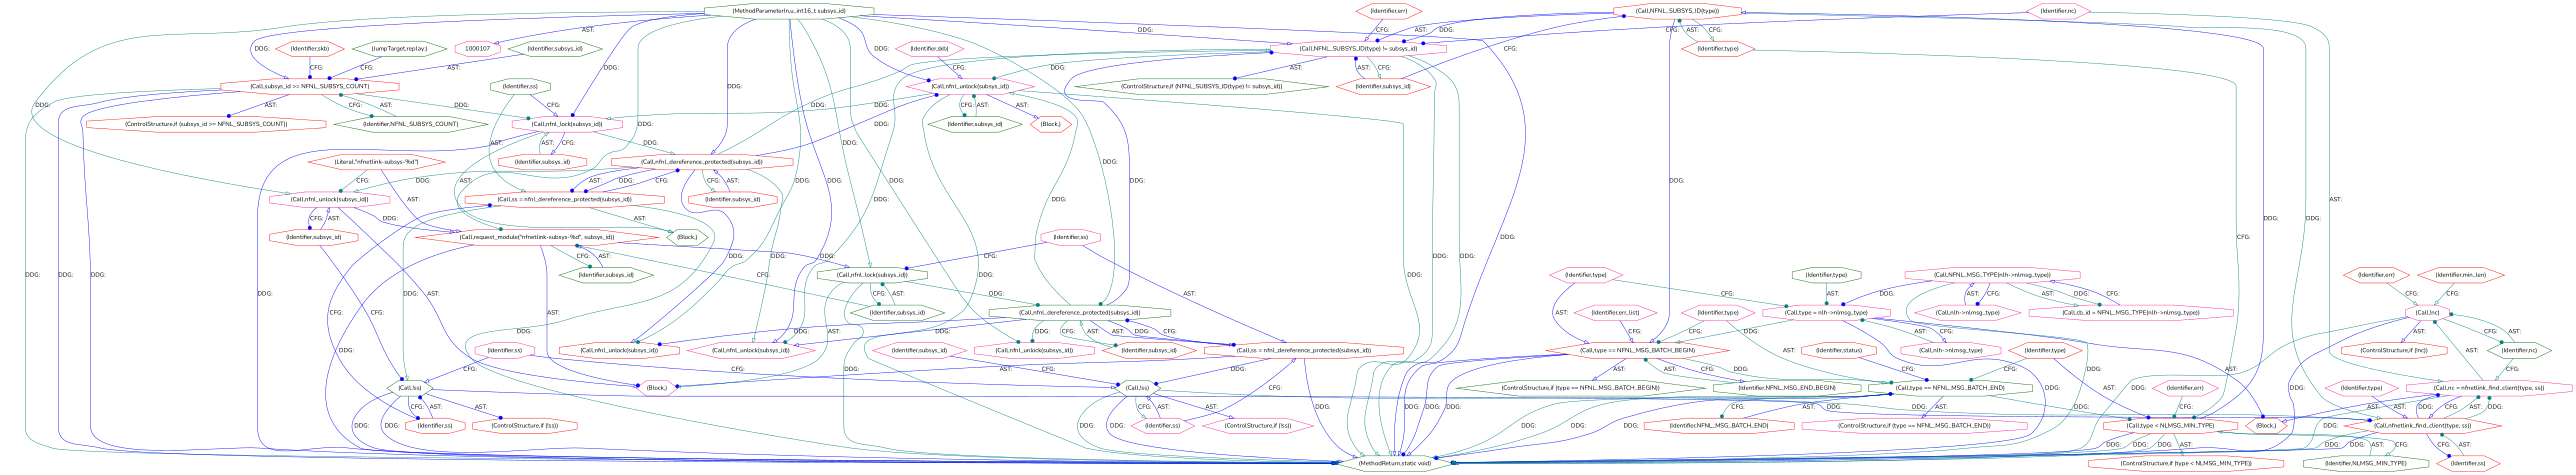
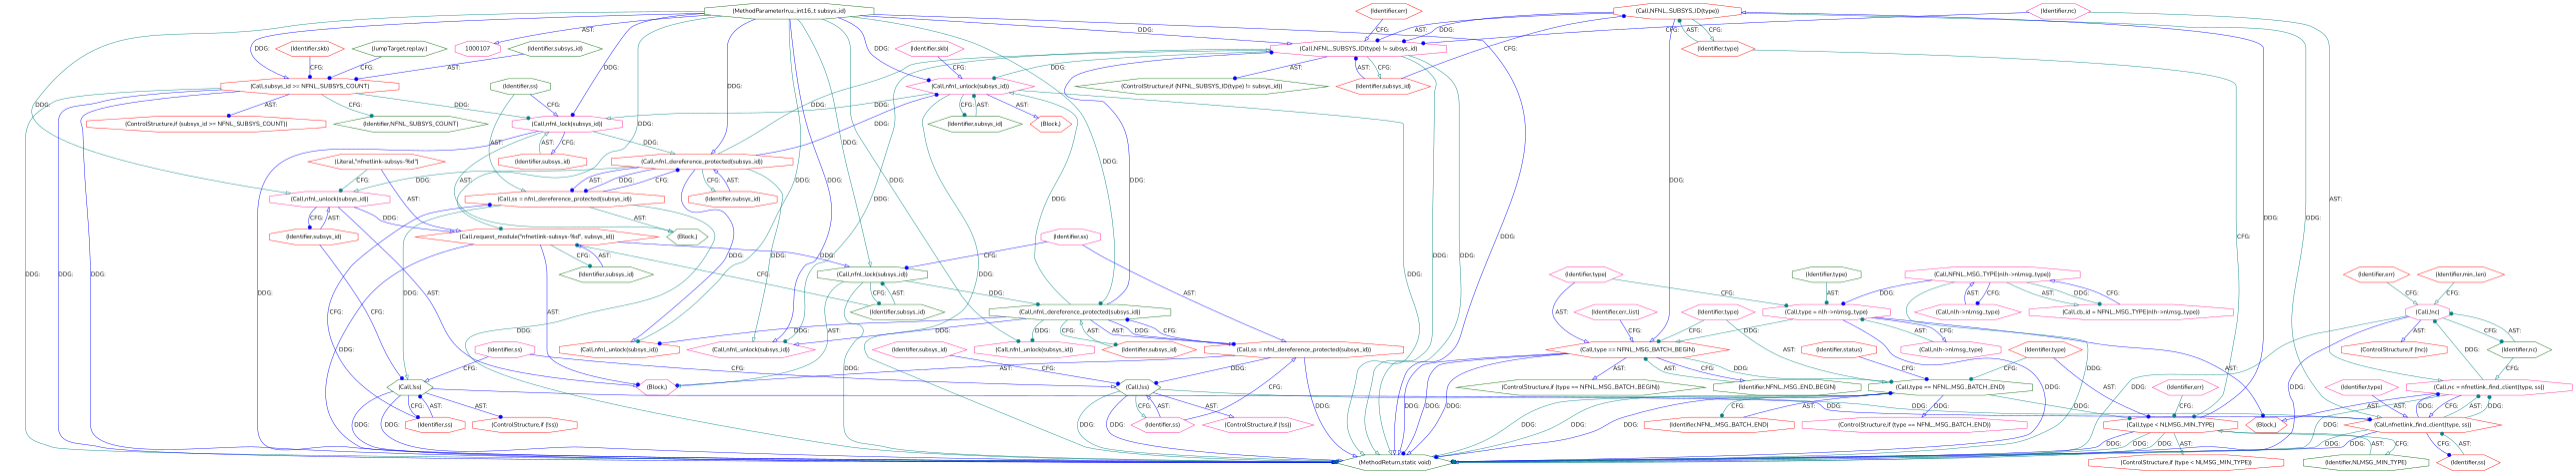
  digraph {
    fontname=Nunito
    node [color=red fontname=Nunito shape=hexagon]
    edge [arrowhead=onormal color=blue fontname=Nunito]
    n1 [color=deeppink label="(Call,!nc)" shape=octagon]
    n2 [color=darkgreen label="(Identifier,nc)"]
    n3 [label="(ControlStructure,if (!nc))" shape=octagon]
    n4 [color=darkgreen label="(MethodReturn,static void)"]
    n5 [color=deeppink label="(Call,nc = nfnetlink_find_client(type, ss))" shape=octagon]
    n6 [label="(Call,nfnetlink_find_client(type, ss))"]
    n7 [label="(Block,)"]
    n8 [label="(Identifier,ss)"]
    n9 [label="(Call,NFNL_SUBSYS_ID(type))" shape=octagon]
    n10 [color=deeppink label="(Call,NFNL_SUBSYS_ID(type) != subsys_id)" shape=octagon]
    n11 [label="(Identifier,type)"]
    n12 [label="(Call,type == NFNL_MSG_BATCH_BEGIN)"]
    n13 [color=deeppink label="(Call,nfnl_unlock(subsys_id))"]
    n14 [color=deeppink label="(Call,nfnl_unlock(subsys_id))"]
    n15 [color=darkgreen label="(ControlStructure,if (NFNL_SUBSYS_ID(type) != subsys_id))"]
    n16 [label="(Identifier,subsys_id)"]
    n17 [label="(Call,type < NLMSG_MIN_TYPE)" shape=octagon]
    n18 [color=darkgreen label="(Identifier,NLMSG_MIN_TYPE)" shape=octagon]
    n19 [label="(ControlStructure,if (type < NLMSG_MIN_TYPE))" shape=octagon]
    n20 [color=darkgreen label="(Call,type == NFNL_MSG_BATCH_END)" shape=octagon]
    n21 [color=deeppink label="(ControlStructure,if (type == NFNL_MSG_BATCH_END))" shape=octagon]
    n22 [label="(Identifier,NFNL_MSG_BATCH_END)" shape=octagon]
    n23 [color=darkgreen label="(Identifier,NFNL_MSG_END_BEGIN)" shape=octagon]
    n24 [color=darkgreen label="(ControlStructure,if (type == NFNL_MSG_BATCH_BEGIN))"]
    n25 [color=deeppink label="(Call,type = nlh->nlmsg_type)" shape=octagon]
    n26 [color=deeppink label="(Call,nlh->nlmsg_type)" shape=octagon]
    n27 [color=deeppink label="(Call,NFNL_MSG_TYPE(nlh->nlmsg_type))" shape=octagon]
    n28 [color=deeppink label="(Call,nlh->nlmsg_type)"]
    n29 [color=deeppink label="(Call,cb_id = NFNL_MSG_TYPE(nlh->nlmsg_type))" shape=octagon]
    n30 [color=darkgreen label="(Call,!ss)"]
    n31 [color=deeppink label="(ControlStructure,if (!ss))"]
    n32 [color=deeppink label="(Identifier,ss)"]
    n33 [label="(Call,ss = nfnl_dereference_protected(subsys_id))" shape=octagon]
    n34 [color=darkgreen label="(Call,nfnl_dereference_protected(subsys_id))" shape=octagon]
    n35 [color=deeppink label="(Block,)"]
    n36 [label="(Identifier,subsys_id)"]
    n37 [label="(Call,nfnl_unlock(subsys_id))" shape=octagon]
    n38 [color=deeppink label="(Call,nfnl_unlock(subsys_id))" shape=octagon]
    n39 [color=deeppink label="(Call,nfnl_lock(subsys_id))" shape=octagon]
    n40 [color=darkgreen label="(Identifier,subsys_id)"]
    n41 [label="(Block,)"]
    n42 [color=darkgreen label="(Call,nfnl_lock(subsys_id))" shape=octagon]
    n43 [color=darkgreen label="(Identifier,subsys_id)"]
    n44 [label="(Call,request_module(\"nfnetlink-subsys-%d\", subsys_id))"]
    n45 [color=darkgreen label="(Identifier,subsys_id)"]
    n46 [color=deeppink label="(Call,nfnl_unlock(subsys_id))" shape=octagon]
    n47 [label="(Identifier,subsys_id)" shape=octagon]
    n48 [color=darkgreen label="(Call,!ss)"]
    n49 [label="(Call,nfnl_dereference_protected(subsys_id))" shape=octagon]
    n50 [label="(Call,ss = nfnl_dereference_protected(subsys_id))" shape=octagon]
    n51 [label="(Identifier,subsys_id)" shape=octagon]
    n52 [color=darkgreen label="(Block,)"]
    n53 [label="(Identifier,subsys_id)" shape=octagon]
    n54 [color=darkgreen label="(MethodParameterIn,u_int16_t subsys_id)" shape=octagon]
    n55 [label="(Call,subsys_id >= NFNL_SUBSYS_COUNT)" shape=octagon]
    1000107 [color=deeppink shape=octagon]
    n57 [label="(ControlStructure,if (subsys_id >= NFNL_SUBSYS_COUNT))" shape=octagon]
    n58 [color=darkgreen label="(Identifier,NFNL_SUBSYS_COUNT)"]
    n59 [label="(ControlStructure,if (!ss))" shape=octagon]
    n60 [label="(Identifier,ss)" shape=octagon]
    n61 [color=deeppink label="(Identifier,type)"]
    n62 [color=deeppink label="(Identifier,err_list)"]
    n63 [color=deeppink label="(Identifier,skb)"]
    n64 [label="(Identifier,min_len)"]
    n65 [color=deeppink label="(Identifier,nc)"]
    n66 [color=darkgreen label="(Identifier,type)" shape=octagon]
    n67 [color=deeppink label="(Identifier,type)"]
    n68 [color=deeppink label="(Identifier,subsys_id)"]
    n69 [label="(Literal,\"nfnetlink-subsys-%d\")"]
    n70 [label="(Identifier,skb)"]
    n71 [color=darkgreen label="(JumpTarget,replay:)"]
    n72 [color=deeppink label="(Identifier,ss)" shape=octagon]
    n73 [color=deeppink label="(Identifier,ss)" shape=octagon]
    n74 [color=deeppink label="(Identifier,err)"]
    n75 [label="(Identifier,type)"]
    n76 [label="(Identifier,status)" shape=octagon]
    n77 [label="(Identifier,err)"]
    n78 [label="(Identifier,err)"]
    n79 [color=darkgreen label="(Identifier,ss)" shape=octagon]
    n80 [color=deeppink label="(Identifier,type)"]
    n81 [color=darkgreen label="(Identifier,subsys_id)"]
    n1 -> n2 [arrowhead=dot color=teal label="CFG: "]
    n1 -> n3 [label="AST: "]
    n1 -> n4 [color=teal label="DDG: "]
    n1 -> n4 [arrowhead=dot label="DDG: "]
    n2 -> n1 [arrowhead=dot color=teal label="AST: "]
    n2 -> n5 [color=teal label="CFG: "]
-   n5 -> n1 [arrowhead=dot color=teal label="AST: "]
+   n5 -> n1 [arrowhead=dot color=teal label="DDG: "]
    n5 -> n4 [color=teal label="DDG: "]
    n5 -> n6 [label="CFG: "]
    n5 -> n7 [label="AST: "]
    n6 -> n4 [arrowhead=dot color=teal label="DDG: "]
    n6 -> n4 [arrowhead=dot label="DDG: "]
    n6 -> n5 [arrowhead=dot color=teal label="AST: "]
    n6 -> n5 [arrowhead=dot color=teal label="DDG: "]
    n6 -> n5 [arrowhead=dot label="DDG: "]
    n6 -> n8 [arrowhead=dot label="CFG: "]
    n8 -> n6 [arrowhead=dot color=teal label="AST: "]
    n9 -> n6 [color=teal label="DDG: "]
    n9 -> n10 [arrowhead=dot label="AST: "]
    n9 -> n10 [arrowhead=dot label="DDG: "]
    n9 -> n11 [color=teal label="CFG: "]
    n9 -> n12 [label="DDG: "]
    n10 -> n4 [color=teal label="DDG: "]
    n10 -> n4 [color=teal label="DDG: "]
    n10 -> n13 [arrowhead=dot color=teal label="DDG: "]
    n10 -> n14 [arrowhead=dot color=teal label="DDG: "]
    n10 -> n15 [arrowhead=dot label="AST: "]
    n10 -> n16 [color=teal label="CFG: "]
    n11 -> n9 [arrowhead=dot color=teal label="AST: "]
    n11 -> n17 [arrowhead=dot color=teal label="CFG: "]
    n12 -> n4 [label="DDG: "]
    n12 -> n4 [arrowhead=dot label="DDG: "]
    n12 -> n4 [label="DDG: "]
    n12 -> n20 [arrowhead=dot color=teal label="DDG: "]
    n12 -> n23 [label="CFG: "]
    n12 -> n24 [label="AST: "]
    n13 -> n4 [arrowhead=dot color=teal label="DDG: "]
    n13 -> n4 [color=teal label="DDG: "]
    n13 -> n39 [color=teal label="DDG: "]
    n13 -> n40 [arrowhead=dot color=teal label="CFG: "]
    n13 -> n41 [label="AST: "]
    n16 -> n9 [arrowhead=dot label="CFG: "]
    n16 -> n10 [arrowhead=dot label="AST: "]
    n17 -> n4 [arrowhead=dot label="DDG: "]
    n17 -> n4 [arrowhead=dot color=teal label="DDG: "]
    n17 -> n4 [color=teal label="DDG: "]
    n17 -> n9 [label="DDG: "]
    n17 -> n18 [color=teal label="CFG: "]
    n17 -> n19 [color=teal label="AST: "]
    n18 -> n17 [color=teal label="AST: "]
    n20 -> n4 [color=teal label="DDG: "]
    n20 -> n4 [color=teal label="DDG: "]
    n20 -> n4 [arrowhead=dot label="DDG: "]
    n20 -> n17 [arrowhead=dot color=teal label="DDG: "]
-   n20 -> n21 [label="AST: "]
+   n20 -> n21 [label="DDG: "]
    n20 -> n22 [arrowhead=dot color=teal label="CFG: "]
    n22 -> n20 [arrowhead=dot label="AST: "]
    n23 -> n12 [arrowhead=dot color=teal label="AST: "]
    n25 -> n4 [label="DDG: "]
    n25 -> n7 [arrowhead=dot label="AST: "]
    n25 -> n12 [color=teal label="DDG: "]
    n25 -> n26 [label="CFG: "]
    n26 -> n25 [arrowhead=dot color=teal label="AST: "]
    n27 -> n4 [arrowhead=dot color=teal label="DDG: "]
    n27 -> n25 [arrowhead=dot label="DDG: "]
    n27 -> n28 [arrowhead=dot label="CFG: "]
    n27 -> n29 [color=teal label="AST: "]
    n27 -> n29 [arrowhead=dot color=teal label="DDG: "]
    n28 -> n27 [label="AST: "]
    n29 -> n27 [label="CFG: "]
    n30 -> n4 [color=teal label="DDG: "]
    n30 -> n4 [label="DDG: "]
    n30 -> n6 [color=teal label="DDG: "]
    n30 -> n31 [label="AST: "]
    n30 -> n32 [color=teal label="CFG: "]
    n32 -> n30 [label="AST: "]
    n32 -> n33 [label="CFG: "]
    n33 -> n4 [label="DDG: "]
    n33 -> n30 [arrowhead=dot label="DDG: "]
    n33 -> n34 [arrowhead=dot label="CFG: "]
    n33 -> n35 [arrowhead=dot label="AST: "]
    n34 -> n10 [arrowhead=dot label="DDG: "]
    n34 -> n13 [color=teal label="DDG: "]
    n34 -> n14 [label="DDG: "]
    n34 -> n33 [label="AST: "]
    n34 -> n33 [arrowhead=dot label="DDG: "]
    n34 -> n36 [arrowhead=dot color=teal label="CFG: "]
    n34 -> n37 [arrowhead=dot label="DDG: "]
    n34 -> n38 [arrowhead=dot color=teal label="DDG: "]
    n36 -> n34 [color=teal label="AST: "]
    n39 -> n4 [label="DDG: "]
    n39 -> n49 [color=teal label="DDG: "]
    n39 -> n52 [color=teal label="AST: "]
    n39 -> n53 [label="CFG: "]
    n40 -> n13 [arrowhead=dot color=teal label="AST: "]
    n42 -> n4 [color=teal label="DDG: "]
    n42 -> n34 [arrowhead=dot color=teal label="DDG: "]
    n42 -> n35 [color=teal label="AST: "]
    n42 -> n43 [arrowhead=dot color=teal label="CFG: "]
    n43 -> n42 [arrowhead=dot color=teal label="AST: "]
    n43 -> n44 [arrowhead=dot color=teal label="CFG: "]
    n44 -> n4 [arrowhead=dot label="DDG: "]
    n44 -> n35 [arrowhead=dot label="AST: "]
    n44 -> n42 [label="DDG: "]
    n44 -> n45 [arrowhead=dot color=teal label="CFG: "]
    n45 -> n44 [label="AST: "]
    n46 -> n35 [label="AST: "]
    n46 -> n44 [label="DDG: "]
    n46 -> n47 [arrowhead=dot label="CFG: "]
    n47 -> n46 [label="AST: "]
    n47 -> n48 [arrowhead=dot label="CFG: "]
    n48 -> n4 [label="DDG: "]
    n48 -> n4 [label="DDG: "]
    n48 -> n6 [arrowhead=dot label="DDG: "]
    n48 -> n59 [arrowhead=dot label="AST: "]
    n48 -> n60 [arrowhead=dot label="CFG: "]
    n49 -> n10 [color=teal label="DDG: "]
    n49 -> n13 [arrowhead=dot label="DDG: "]
    n49 -> n14 [color=teal label="DDG: "]
    n49 -> n37 [label="DDG: "]
    n49 -> n46 [color=teal label="DDG: "]
    n49 -> n50 [arrowhead=dot label="AST: "]
    n49 -> n50 [arrowhead=dot label="DDG: "]
    n49 -> n51 [color=teal label="CFG: "]
    n50 -> n4 [color=teal label="DDG: "]
    n50 -> n48 [color=teal label="DDG: "]
    n50 -> n49 [arrowhead=dot label="CFG: "]
    n50 -> n52 [color=teal label="AST: "]
    n51 -> n49 [label="AST: "]
    n53 -> n39 [color=teal label="AST: "]
    n54 -> n4 [label="DDG: "]
    n54 -> n10 [label="DDG: "]
    n54 -> n13 [arrowhead=dot label="DDG: "]
    n54 -> n14 [label="DDG: "]
    n54 -> n34 [arrowhead=dot color=teal label="DDG: "]
    n54 -> n37 [arrowhead=dot color=teal label="DDG: "]
    n54 -> n38 [arrowhead=dot color=teal label="DDG: "]
    n54 -> n39 [arrowhead=dot label="DDG: "]
    n54 -> n42 [color=teal label="DDG: "]
    n54 -> n44 [arrowhead=dot color=teal label="DDG: "]
    n54 -> n46 [color=teal label="DDG: "]
    n54 -> n49 [label="DDG: "]
    n54 -> n55 [label="DDG: "]
    n54 -> 1000107 [label="AST: "]
    n55 -> n4 [label="DDG: "]
    n55 -> n4 [arrowhead=dot color=teal label="DDG: "]
    n55 -> n4 [label="DDG: "]
    n55 -> n39 [arrowhead=dot color=teal label="DDG: "]
    n55 -> n57 [arrowhead=dot label="AST: "]
    n55 -> n58 [arrowhead=dot color=teal label="CFG: "]
-   n58 -> n55 [arrowhead=dot color=teal label="AST: "]
    n60 -> n48 [arrowhead=dot label="AST: "]
    n60 -> n50 [arrowhead=dot label="CFG: "]
    n61 -> n12 [arrowhead=dot color=teal label="CFG: "]
    n61 -> n20 [color=teal label="AST: "]
    n62 -> n12 [label="CFG: "]
    n63 -> n13 [label="CFG: "]
    n64 -> n1 [color=teal label="CFG: "]
    n65 -> n5 [color=teal label="AST: "]
    n65 -> n10 [arrowhead=dot label="CFG: "]
    n66 -> n25 [arrowhead=dot color=teal label="AST: "]
    n67 -> n6 [label="AST: "]
    n68 -> n30 [arrowhead=dot label="CFG: "]
    n69 -> n44 [label="AST: "]
    n69 -> n46 [arrowhead=dot color=teal label="CFG: "]
    n70 -> n55 [arrowhead=dot label="CFG: "]
    n71 -> n55 [arrowhead=dot label="CFG: "]
    n72 -> n33 [label="AST: "]
    n72 -> n42 [arrowhead=dot label="CFG: "]
    n73 -> n30 [label="CFG: "]
    n73 -> n48 [label="CFG: "]
    n74 -> n17 [arrowhead=dot color=teal label="CFG: "]
    n75 -> n17 [arrowhead=dot label="AST: "]
    n75 -> n20 [arrowhead=dot color=teal label="CFG: "]
    n76 -> n20 [arrowhead=dot label="CFG: "]
    n77 -> n10 [label="CFG: "]
    n78 -> n1 [color=teal label="CFG: "]
    n79 -> n39 [label="CFG: "]
    n79 -> n50 [color=teal label="AST: "]
    n80 -> n12 [label="AST: "]
    n80 -> n25 [arrowhead=dot color=teal label="CFG: "]
    n81 -> n55 [arrowhead=dot label="AST: "]
  }
